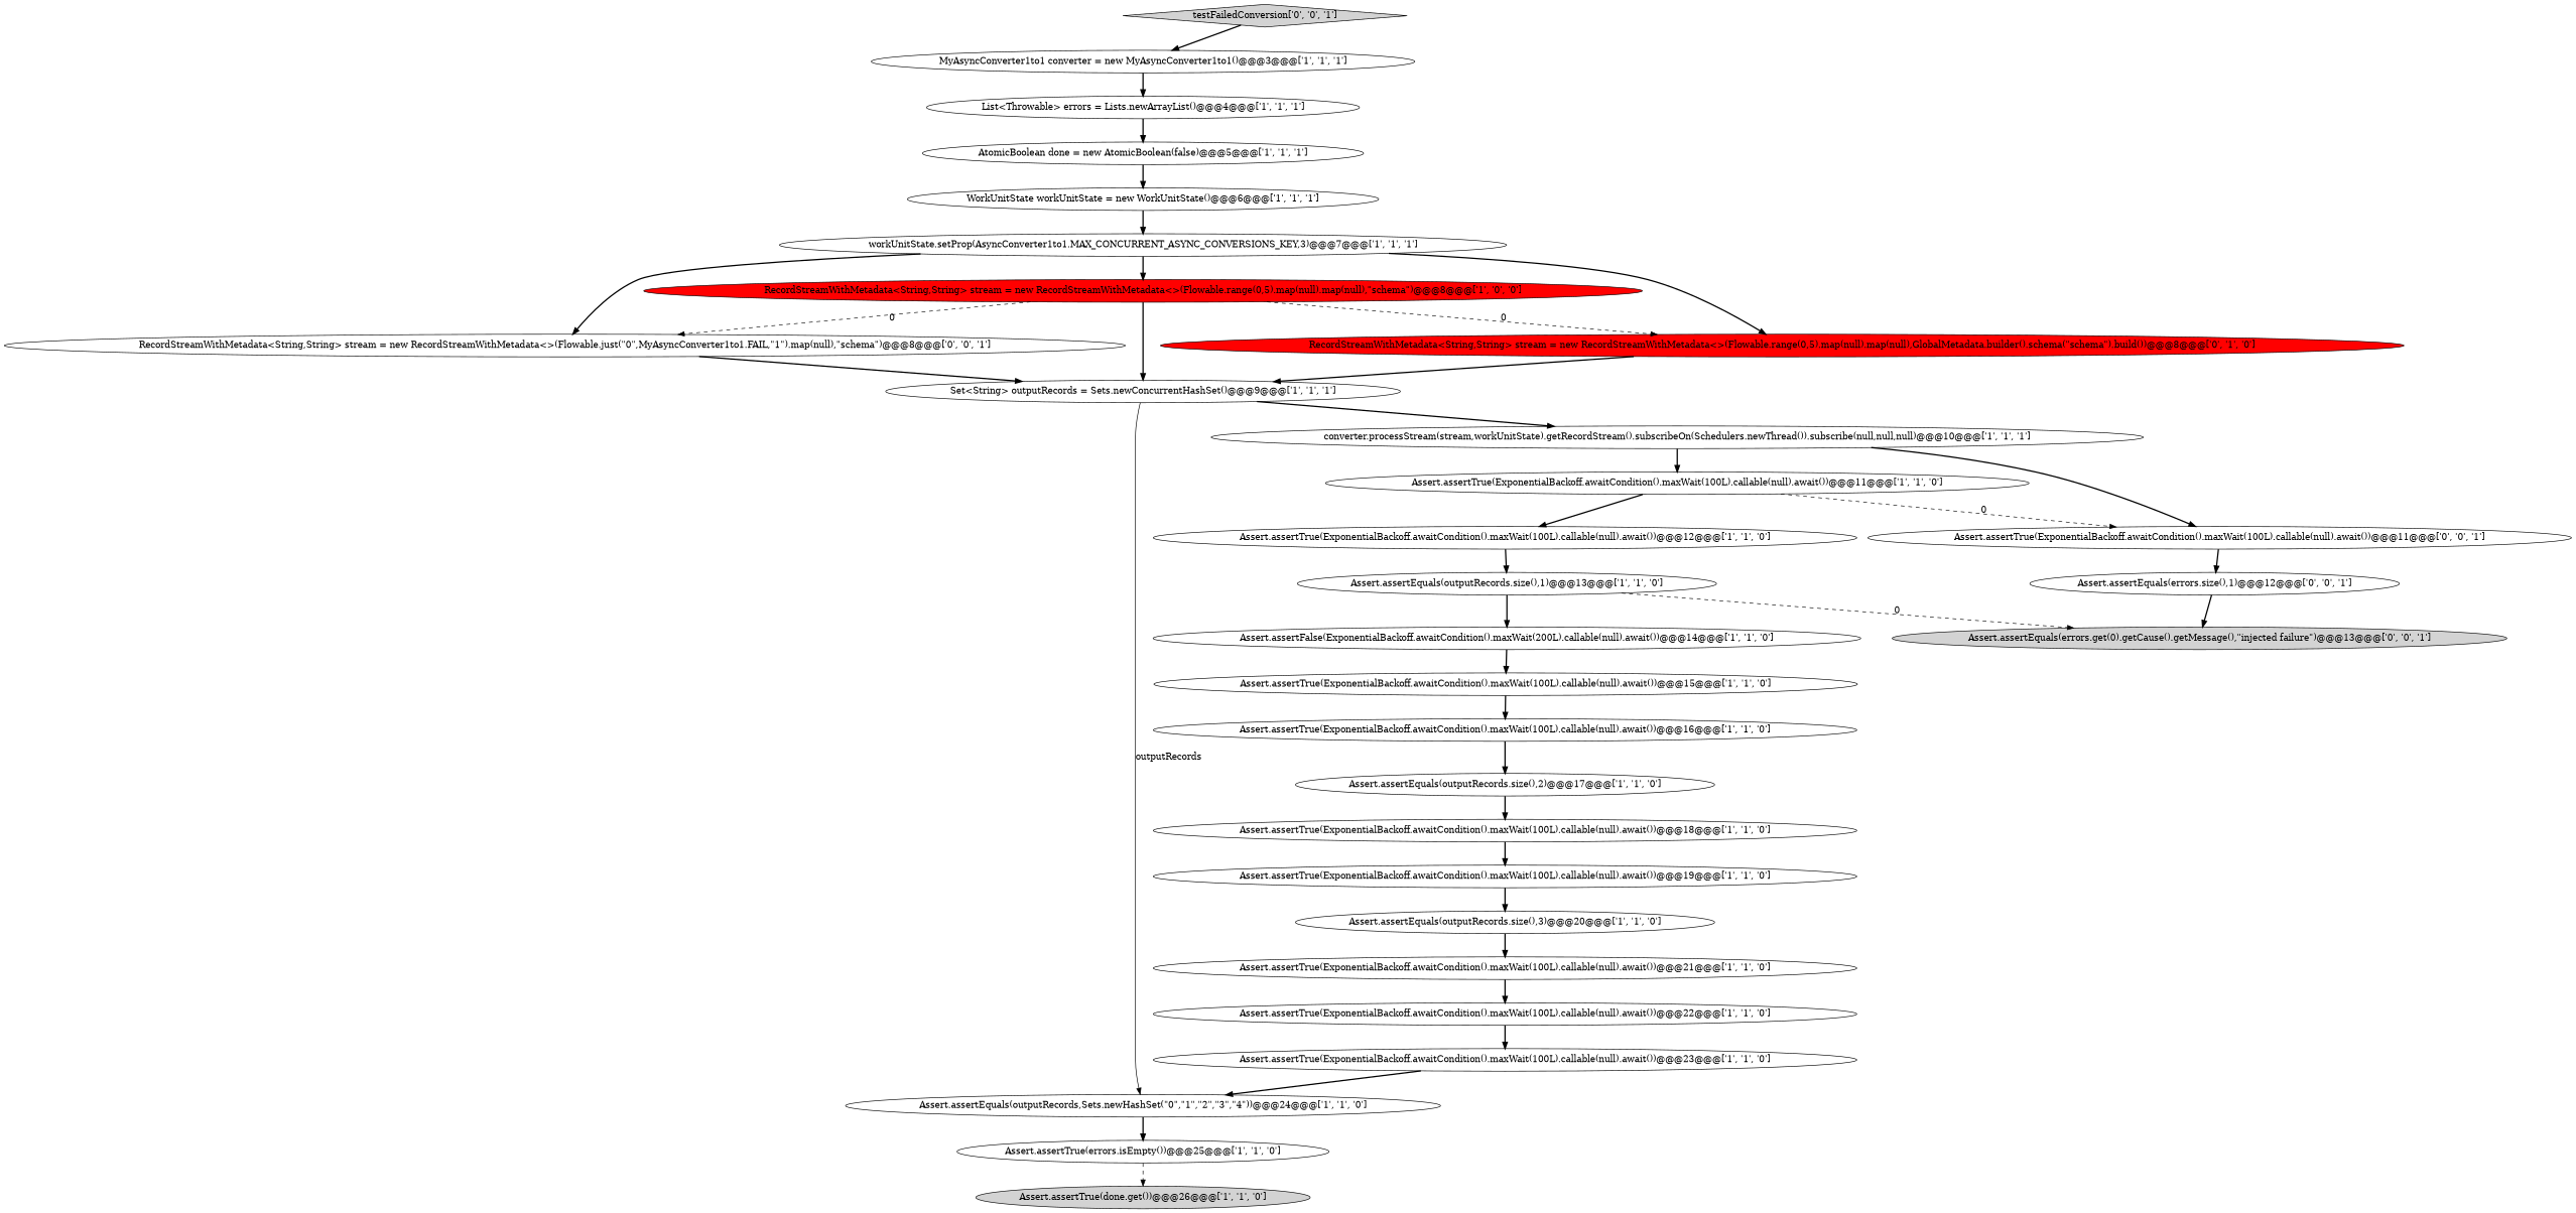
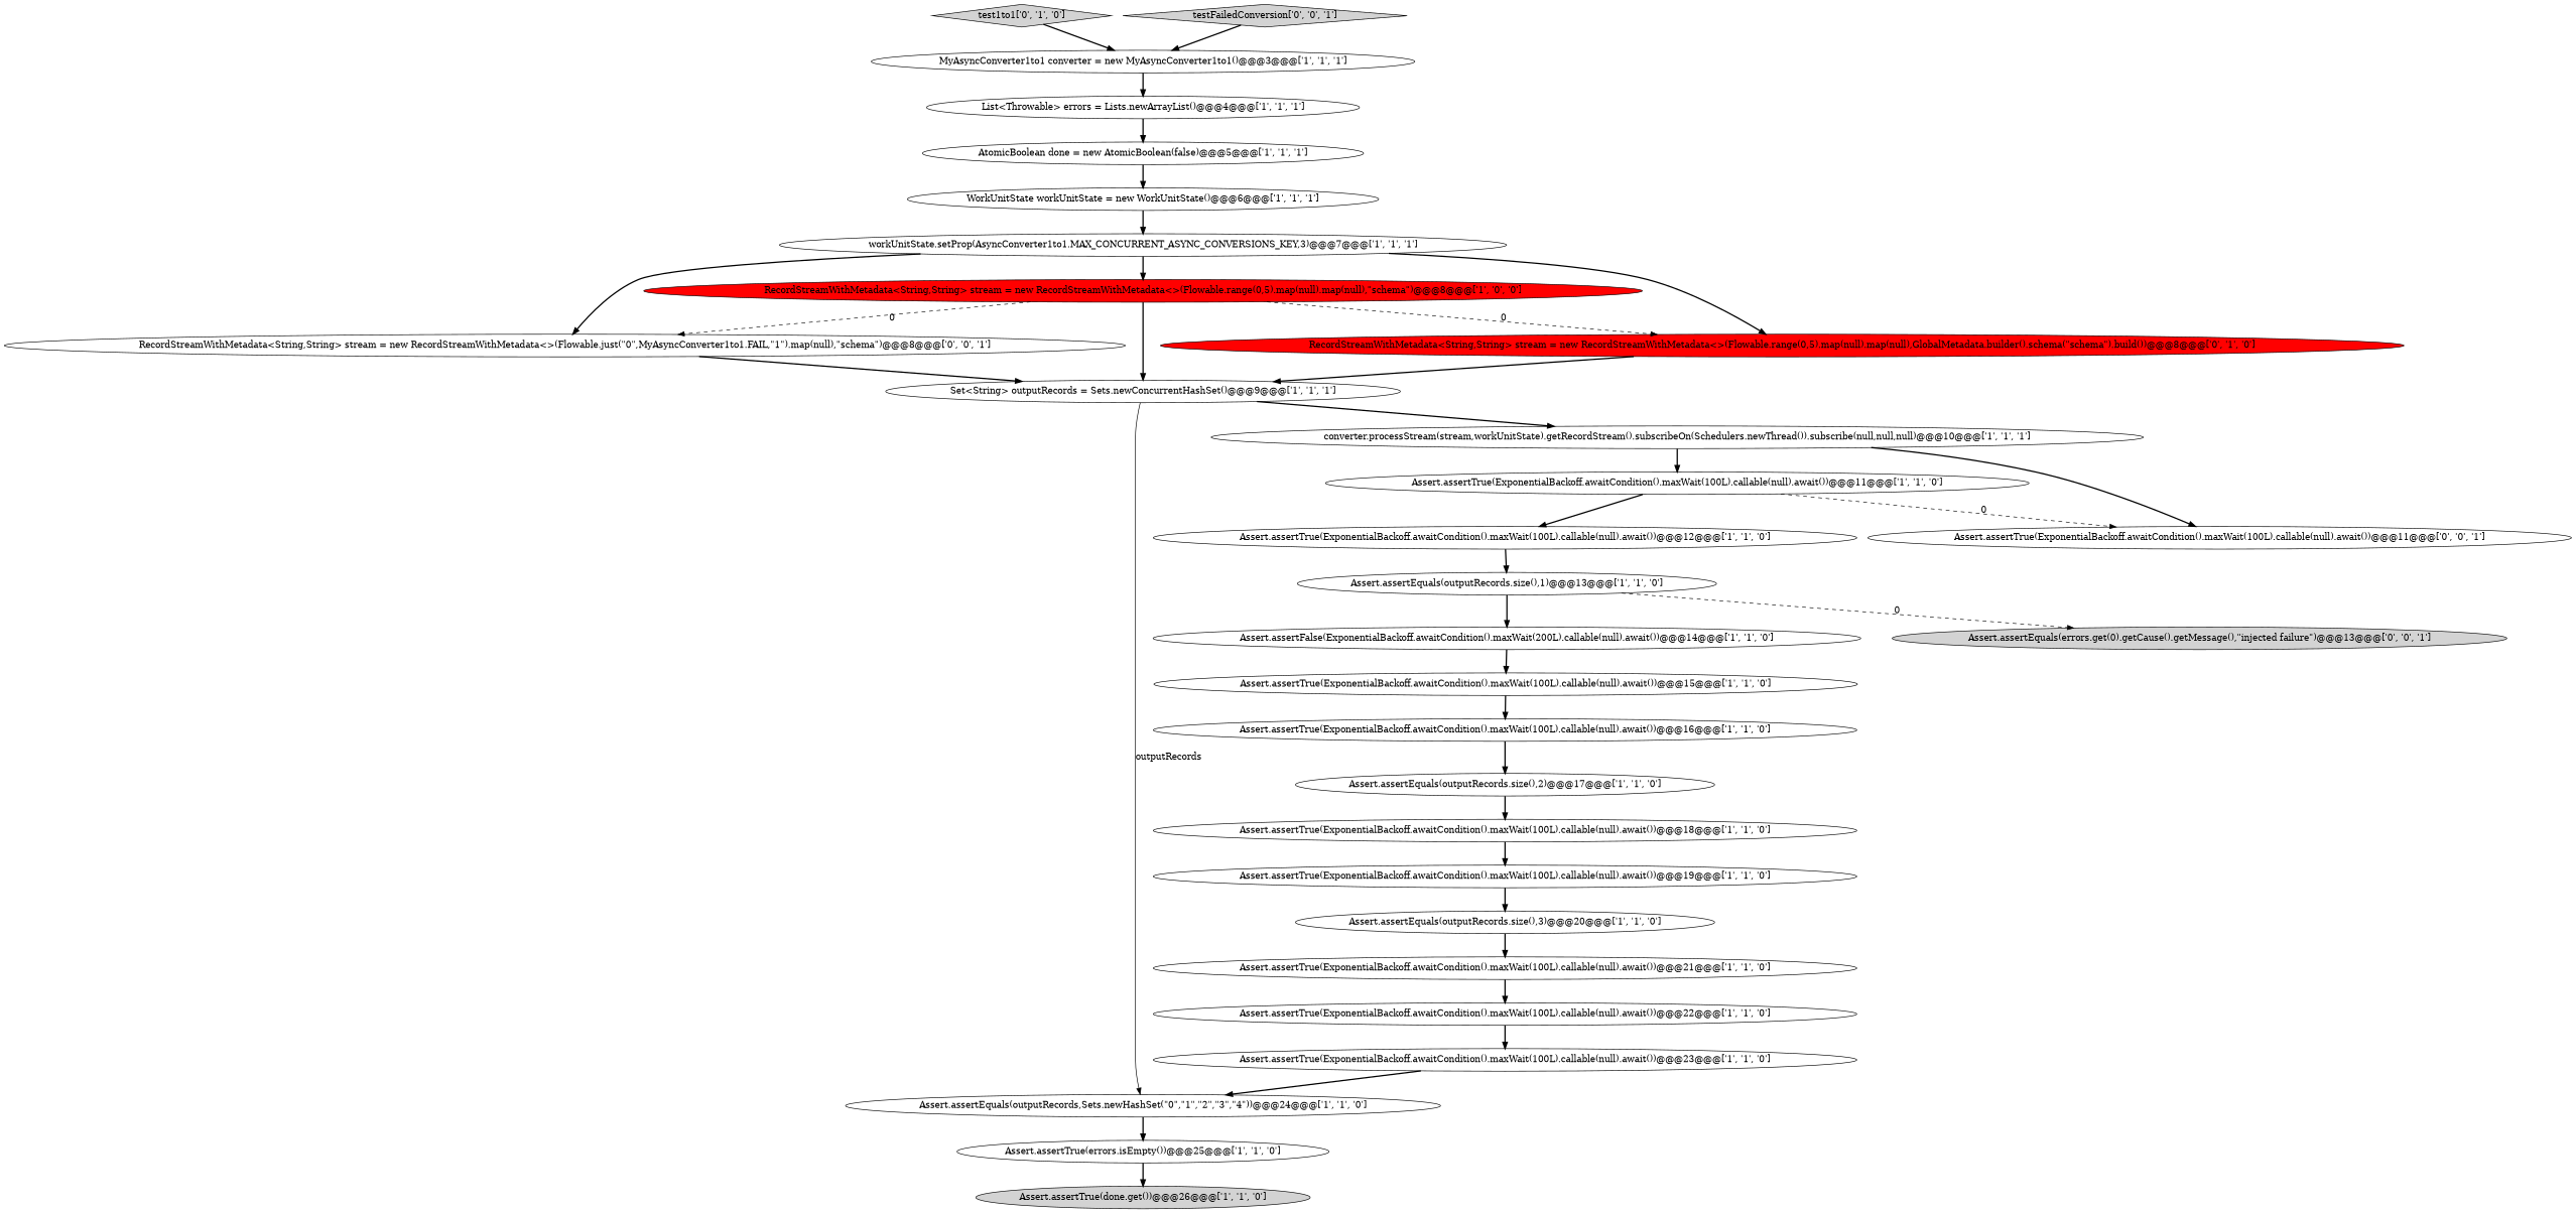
  digraph {
    node [fillcolor=white shape=ellipse style=filled]
    edge [style=bold]
    n1 [label="MyAsyncConverter1to1 converter = new MyAsyncConverter1to1()@@@3@@@['1', '1', '1']"]
    n2 [label="List<Throwable> errors = Lists.newArrayList()@@@4@@@['1', '1', '1']"]
    n3 [label="RecordStreamWithMetadata<String,String> stream = new RecordStreamWithMetadata<>(Flowable.just(\"0\",MyAsyncConverter1to1.FAIL,\"1\").map(null),\"schema\")@@@8@@@['0', '0', '1']"]
    n4 [label="Set<String> outputRecords = Sets.newConcurrentHashSet()@@@9@@@['1', '1', '1']"]
    n5 [label="Assert.assertEquals(outputRecords,Sets.newHashSet(\"0\",\"1\",\"2\",\"3\",\"4\"))@@@24@@@['1', '1', '0']"]
    n6 [label="converter.processStream(stream,workUnitState).getRecordStream().subscribeOn(Schedulers.newThread()).subscribe(null,null,null)@@@10@@@['1', '1', '1']"]
    n7 [label="Assert.assertFalse(ExponentialBackoff.awaitCondition().maxWait(200L).callable(null).await())@@@14@@@['1', '1', '0']"]
    n8 [label="Assert.assertTrue(ExponentialBackoff.awaitCondition().maxWait(100L).callable(null).await())@@@15@@@['1', '1', '0']"]
    n9 [label="Assert.assertTrue(ExponentialBackoff.awaitCondition().maxWait(100L).callable(null).await())@@@16@@@['1', '1', '0']"]
    n10 [label="Assert.assertEquals(outputRecords.size(),1)@@@13@@@['1', '1', '0']"]
    n11 [fillcolor=lightgray label="Assert.assertEquals(errors.get(0).getCause().getMessage(),\"injected failure\")@@@13@@@['0', '0', '1']"]
    n12 [label="Assert.assertTrue(errors.isEmpty())@@@25@@@['1', '1', '0']"]
    n13 [fillcolor=lightgray label="Assert.assertTrue(done.get())@@@26@@@['1', '1', '0']"]
    n14 [label="AtomicBoolean done = new AtomicBoolean(false)@@@5@@@['1', '1', '1']"]
    n15 [label="Assert.assertEquals(outputRecords.size(),2)@@@17@@@['1', '1', '0']"]
    n16 [label="Assert.assertTrue(ExponentialBackoff.awaitCondition().maxWait(100L).callable(null).await())@@@18@@@['1', '1', '0']"]
    n17 [label="Assert.assertTrue(ExponentialBackoff.awaitCondition().maxWait(100L).callable(null).await())@@@19@@@['1', '1', '0']"]
    n18 [label="workUnitState.setProp(AsyncConverter1to1.MAX_CONCURRENT_ASYNC_CONVERSIONS_KEY,3)@@@7@@@['1', '1', '1']"]
    n19 [fillcolor=red label="RecordStreamWithMetadata<String,String> stream = new RecordStreamWithMetadata<>(Flowable.range(0,5).map(null).map(null),GlobalMetadata.builder().schema(\"schema\").build())@@@8@@@['0', '1', '0']"]
    n20 [fillcolor=red label="RecordStreamWithMetadata<String,String> stream = new RecordStreamWithMetadata<>(Flowable.range(0,5).map(null).map(null),\"schema\")@@@8@@@['1', '0', '0']"]
    n21 [label="Assert.assertTrue(ExponentialBackoff.awaitCondition().maxWait(100L).callable(null).await())@@@11@@@['0', '0', '1']"]
-   n22 [label="Assert.assertEquals(errors.size(),1)@@@12@@@['0', '0', '1']"]
    n23 [label="Assert.assertEquals(outputRecords.size(),3)@@@20@@@['1', '1', '0']"]
    n24 [label="Assert.assertTrue(ExponentialBackoff.awaitCondition().maxWait(100L).callable(null).await())@@@11@@@['1', '1', '0']"]
    n25 [label="Assert.assertTrue(ExponentialBackoff.awaitCondition().maxWait(100L).callable(null).await())@@@12@@@['1', '1', '0']"]
    n26 [label="WorkUnitState workUnitState = new WorkUnitState()@@@6@@@['1', '1', '1']"]
    n27 [label="Assert.assertTrue(ExponentialBackoff.awaitCondition().maxWait(100L).callable(null).await())@@@21@@@['1', '1', '0']"]
    n28 [label="Assert.assertTrue(ExponentialBackoff.awaitCondition().maxWait(100L).callable(null).await())@@@22@@@['1', '1', '0']"]
    n29 [label="Assert.assertTrue(ExponentialBackoff.awaitCondition().maxWait(100L).callable(null).await())@@@23@@@['1', '1', '0']"]
+   n30 [fillcolor=lightgray label="test1to1['0', '1', '0']" shape=diamond]
    n31 [fillcolor=lightgray label="testFailedConversion['0', '0', '1']" shape=diamond]
    n1 -> n2
    n2 -> n14
    n3 -> n4
    n4 -> n5 [label=outputRecords style=solid]
    n4 -> n6
    n5 -> n12
    n6 -> n21
    n6 -> n24
    n7 -> n8
    n8 -> n9
    n9 -> n15
    n10 -> n7
    n10 -> n11 [label=0 style=dashed]
-   n12 -> n13 [style=dashed]
+   n12 -> n13
    n14 -> n26
    n15 -> n16
    n16 -> n17
    n17 -> n23
    n18 -> n3
    n18 -> n19
    n18 -> n20
    n19 -> n4
    n20 -> n3 [label=0 style=dashed]
    n20 -> n4
    n20 -> n19 [label=0 style=dashed]
-   n21 -> n22
-   n22 -> n11
    n23 -> n27
    n24 -> n21 [label=0 style=dashed]
    n24 -> n25
    n25 -> n10
    n26 -> n18
    n27 -> n28
    n28 -> n29
    n29 -> n5
+   n30 -> n1
    n31 -> n1
  }
